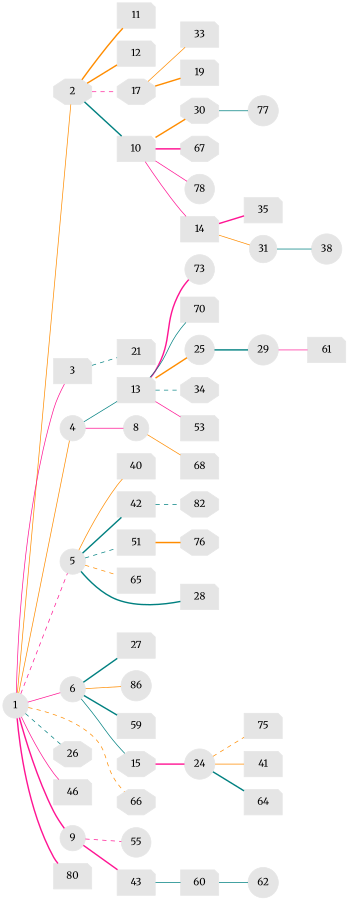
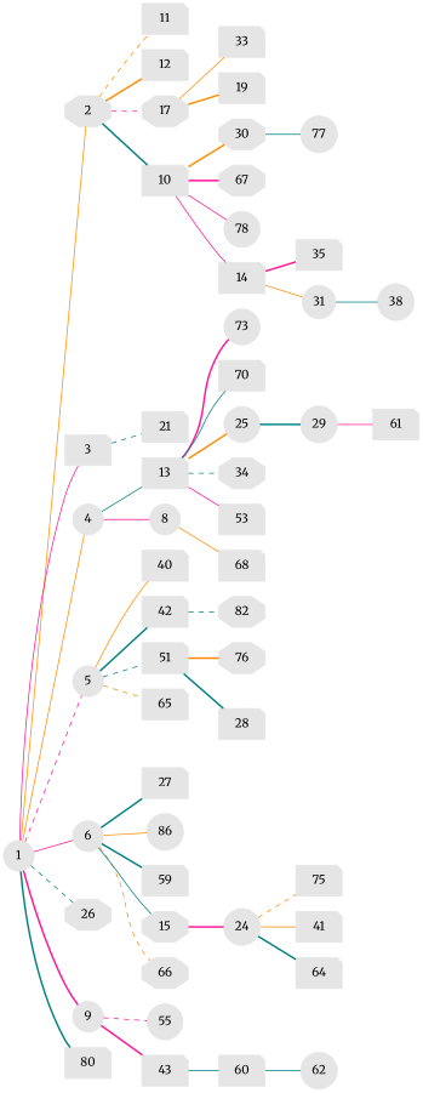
  graph {
    fontname=Merriweather
    rankdir=LR
    node [color=gray90 fontname=Merriweather shape=note style=filled]
    edge [color=teal fontname=Merriweather style=solid]
    1 [shape=circle super="+44"]
    2 [shape=octagon super="+7"]
    3 [super="+48"]
    4 [shape=circle]
    5 [shape=circle super="+22"]
    6 [shape=circle super="+57"]
    9 [shape=circle super="+23"]
    26 [shape=octagon]
-   46
    66 [shape=octagon]
    80
    10 [super="+16"]
    11 [super="+54"]
    12 [super="+50"]
    17 [shape=octagon super="+39"]
    21 [super="+56"]
    8 [shape=circle super="+41"]
    13 [super="+18"]
    28 [super="+45"]
    40
    42 [super="+79"]
    51 [super="+71"]
    65 [super="+74"]
    15 [shape=octagon super="+52"]
    27
    n26 [label=86 shape=circle super="+37"]
    59 [super="+63"]
    43 [super="+58"]
    55 [shape=circle]
    14
    30 [shape=octagon super="+32"]
    67 [shape=octagon]
    78 [shape=circle]
    19 [super="+20"]
    33
    68
    25 [shape=circle]
    34 [shape=octagon]
    53
    73 [shape=circle]
    70
    82 [shape=octagon]
    76 [shape=octagon]
    24 [shape=circle super="+47"]
    60
    31 [shape=circle]
    35 [super="+72"]
    77 [shape=circle]
    29 [shape=circle super="+49"]
    38 [shape=circle]
    64
    75
    n53 [label=41]
    61 [super="+69"]
    62 [shape=circle]
    1 -- 2 [color=darkorange]
    1 -- 3 [color=deeppink]
    1 -- 4 [color=darkorange]
    1 -- 5 [color=deeppink style=dashed]
    1 -- 6 [color=deeppink]
    1 -- 9 [color=deeppink style=bold]
    1 -- 26 [style=dashed]
-   1 -- 46 [color=deeppink]
-   1 -- 66 [color=darkorange style=dashed]
-   1 -- 80 [color=deeppink style=bold]
+   6 -- 66 [color=darkorange style=dashed]
+   1 -- 80 [style=bold]
    2 -- 10 [style=bold]
-   2 -- 11 [color=darkorange style=bold]
+   2 -- 11 [color=darkorange style=dashed]
    2 -- 12 [color=darkorange style=bold]
    2 -- 17 [color=deeppink style=dashed]
    3 -- 21 [style=dashed]
    4 -- 8 [color=deeppink]
    4 -- 13
-   5 -- 28 [style=bold]
+   51 -- 28 [style=bold]
    5 -- 40 [color=darkorange]
    5 -- 42 [style=bold]
    5 -- 51 [style=dashed]
    5 -- 65 [color=darkorange style=dashed]
    6 -- 15
    6 -- 27 [style=bold]
    6 -- n26 [color=darkorange]
    6 -- 59 [style=bold]
    9 -- 43 [color=deeppink style=bold]
    9 -- 55 [color=deeppink style=dashed]
    10 -- 14 [color=deeppink]
    10 -- 30 [color=darkorange style=bold]
    10 -- 67 [color=deeppink style=bold]
    10 -- 78 [color=deeppink]
    17 -- 19 [color=darkorange style=bold]
    17 -- 33 [color=darkorange]
    8 -- 68 [color=darkorange]
    13 -- 25 [color=darkorange style=bold]
    13 -- 34 [style=dashed]
    13 -- 53 [color=deeppink]
    13 -- 73 [color=deeppink style=bold]
    13 -- 70
    42 -- 82 [style=dashed]
    51 -- 76 [color=darkorange style=bold]
    15 -- 24 [color=deeppink style=bold]
    43 -- 60
    14 -- 31 [color=darkorange]
    14 -- 35 [color=deeppink style=bold]
    30 -- 77
    25 -- 29 [style=bold]
    24 -- 64 [style=bold]
    24 -- 75 [color=darkorange style=dashed]
    24 -- n53 [color=darkorange]
    60 -- 62
    31 -- 38
    29 -- 61 [color=deeppink]
  }
